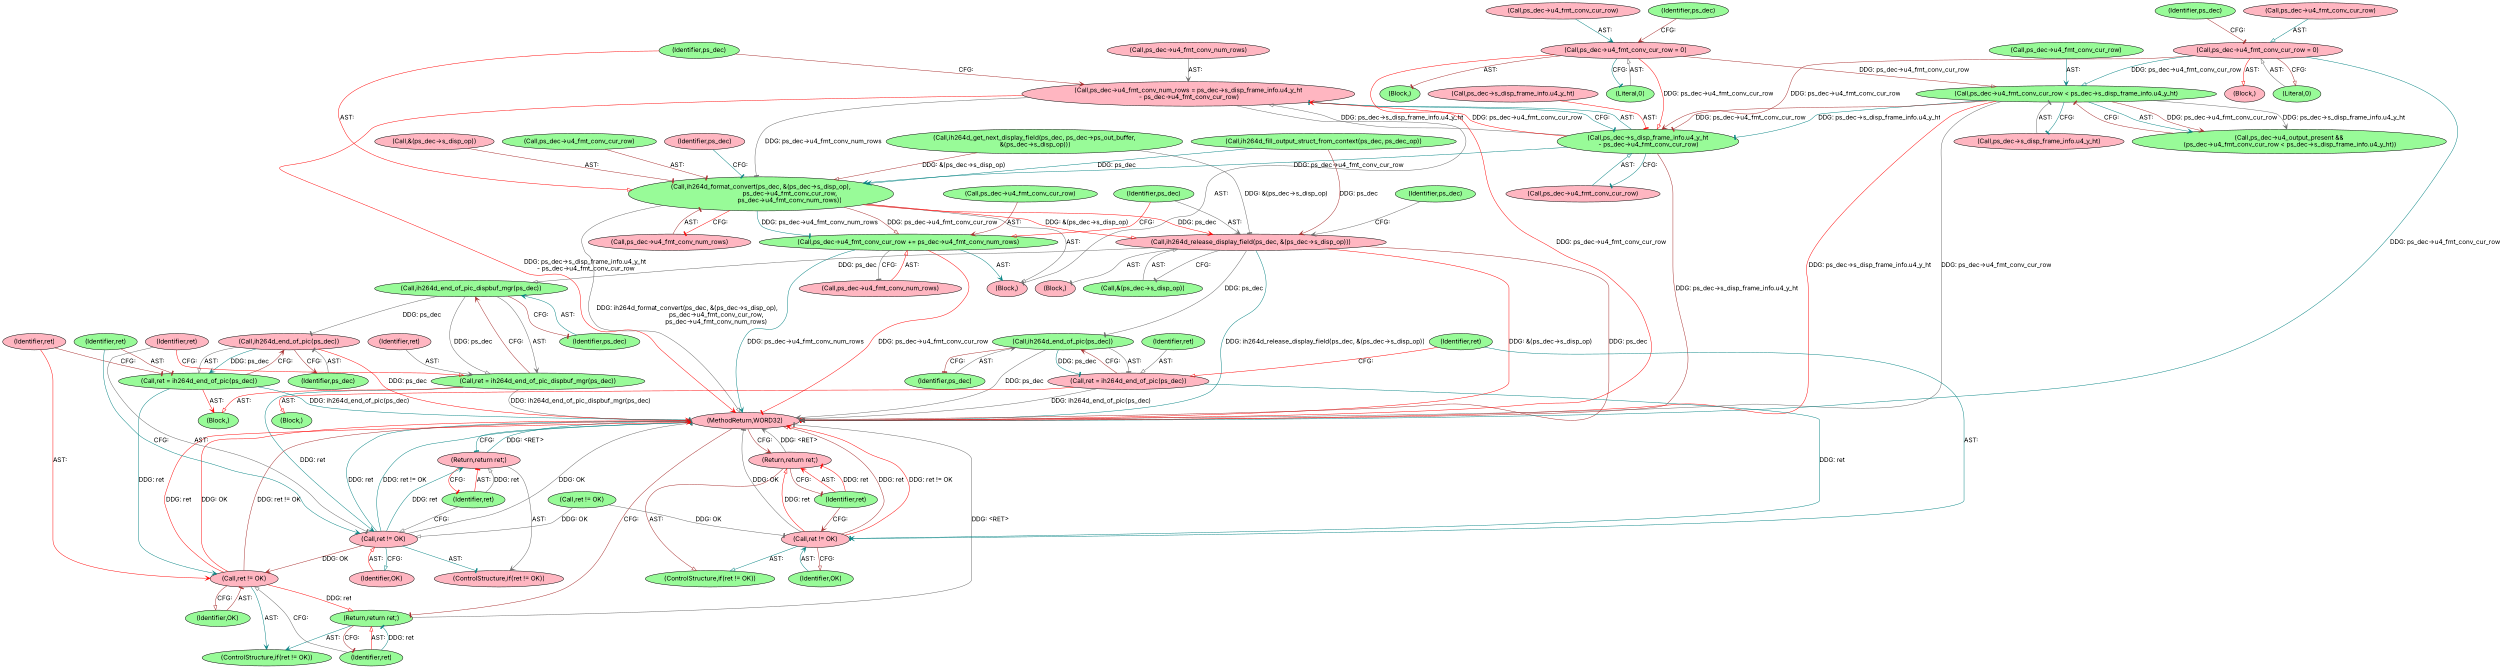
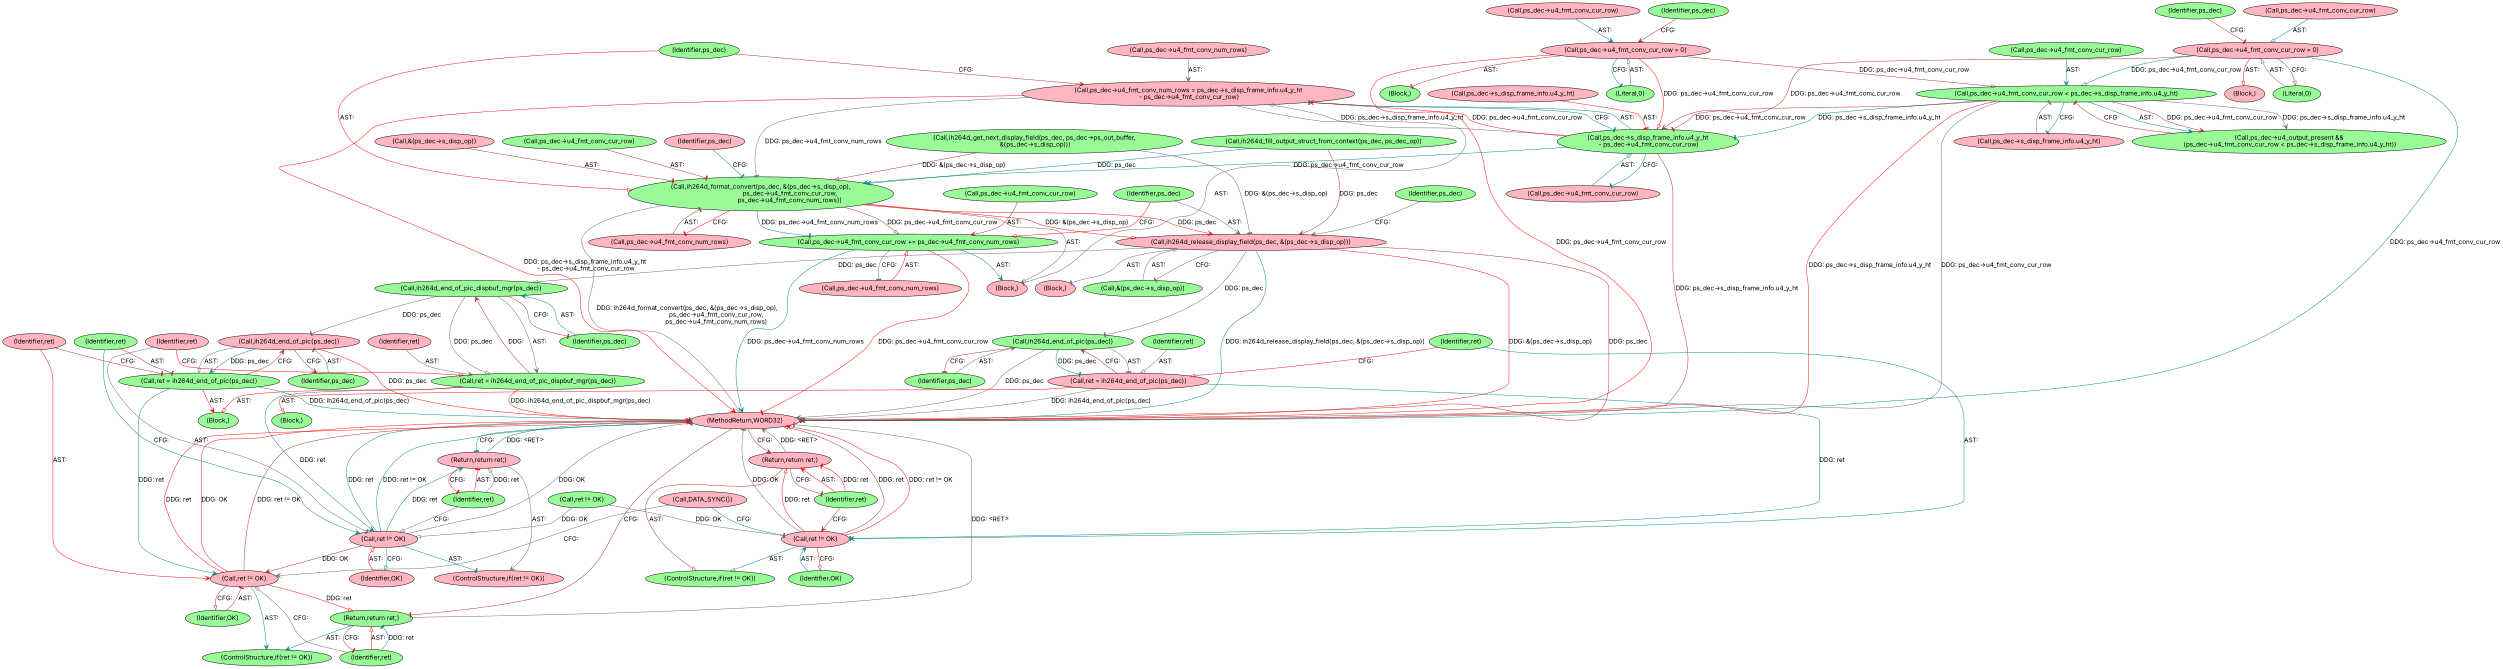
  digraph {
    fontname=Inter
    node [fillcolor=palegreen fontname=Inter style=filled]
    edge [arrowhead=tee color=gray40 fontname=Inter]
    n1 [fillcolor=lightpink label="(Call,ps_dec->u4_fmt_conv_num_rows = ps_dec->s_disp_frame_info.u4_y_ht\n - ps_dec->u4_fmt_conv_cur_row)"]
    n2 [label="(Call,ps_dec->s_disp_frame_info.u4_y_ht\n - ps_dec->u4_fmt_conv_cur_row)"]
    n3 [label="(Call,ih264d_format_convert(ps_dec, &(ps_dec->s_disp_op),\n                                  ps_dec->u4_fmt_conv_cur_row,\n                                  ps_dec->u4_fmt_conv_num_rows))"]
    n4 [fillcolor=lightpink label="(MethodReturn,WORD32)"]
    n5 [fillcolor=lightpink label="(Block,)"]
    n6 [fillcolor=lightpink label="(Call,ps_dec->u4_fmt_conv_cur_row)"]
    n7 [label="(Call,ps_dec->u4_fmt_conv_cur_row += ps_dec->u4_fmt_conv_num_rows)"]
    n8 [fillcolor=lightpink label="(Call,ih264d_release_display_field(ps_dec, &(ps_dec->s_disp_op)))"]
    n9 [fillcolor=lightpink label="(Call,ps_dec->u4_fmt_conv_num_rows)"]
    n10 [fillcolor=lightpink label="(Return,return ret;)"]
    n11 [label="(Return,return ret;)"]
    n12 [fillcolor=lightpink label="(Return,return ret;)"]
    n13 [label="(Call,ps_dec->u4_fmt_conv_cur_row < ps_dec->s_disp_frame_info.u4_y_ht)"]
    n14 [fillcolor=lightpink label="(Call,ps_dec->s_disp_frame_info.u4_y_ht)"]
    n15 [label="(Call,ps_dec->u4_output_present &&\n (ps_dec->u4_fmt_conv_cur_row < ps_dec->s_disp_frame_info.u4_y_ht))"]
    n16 [fillcolor=lightpink label="(Call,ps_dec->u4_fmt_conv_cur_row = 0)"]
    n17 [label="(Literal,0)"]
    n18 [label="(Block,)"]
    n19 [fillcolor=lightpink label="(Call,ps_dec->u4_fmt_conv_cur_row = 0)"]
    n20 [fillcolor=lightpink label="(Block,)"]
    n21 [label="(Literal,0)"]
    n22 [fillcolor=lightpink label="(Call,ps_dec->u4_fmt_conv_num_rows)"]
    n23 [label="(Call,ih264d_end_of_pic_dispbuf_mgr(ps_dec))"]
    n24 [label="(Call,ih264d_end_of_pic(ps_dec))"]
    n25 [label="(Call,&(ps_dec->s_disp_op))"]
    n26 [fillcolor=lightpink label="(Block,)"]
    n27 [label="(Call,ret = ih264d_end_of_pic_dispbuf_mgr(ps_dec))"]
    n28 [fillcolor=lightpink label="(Call,ih264d_end_of_pic(ps_dec))"]
    n29 [label="(Identifier,ps_dec)"]
    n30 [fillcolor=lightpink label="(Call,ret = ih264d_end_of_pic(ps_dec))"]
    n31 [label="(Identifier,ps_dec)"]
    n32 [fillcolor=lightpink label="(Call,ret != OK)"]
    n33 [label="(Block,)"]
    n34 [label="(Call,ret = ih264d_end_of_pic(ps_dec))"]
    n35 [label="(Identifier,ps_dec)"]
    n36 [fillcolor=lightpink label="(Call,ret != OK)"]
    n37 [fillcolor=lightpink label="(Identifier,OK)"]
    n38 [fillcolor=lightpink label="(ControlStructure,if(ret != OK))"]
    n39 [label="(Identifier,ret)"]
    n40 [label="(Identifier,OK)"]
    n41 [label="(ControlStructure,if(ret != OK))"]
    n42 [label="(Identifier,ret)"]
    n43 [fillcolor=lightpink label="(Call,ret != OK)"]
    n44 [label="(Block,)"]
    n45 [label="(ControlStructure,if(ret != OK))"]
    n46 [label="(Identifier,OK)"]
    n47 [label="(Identifier,ret)"]
    n48 [label="(Identifier,ps_dec)"]
    n49 [fillcolor=lightpink label="(Call,ps_dec->u4_fmt_conv_cur_row)"]
    n50 [label="(Call,ps_dec->u4_fmt_conv_cur_row)"]
    n51 [fillcolor=lightpink label="(Identifier,ret)"]
    n52 [fillcolor=lightpink label="(Identifier,ps_dec)"]
+   n53 [fillcolor=lightpink label="(Call,DATA_SYNC())"]
    n54 [fillcolor=lightpink label="(Identifier,ret)"]
    n55 [label="(Call,ps_dec->u4_fmt_conv_cur_row)"]
    n56 [label="(Identifier,ret)"]
    n57 [fillcolor=lightpink label="(Call,ps_dec->u4_fmt_conv_cur_row)"]
    n58 [label="(Identifier,ps_dec)"]
    n59 [label="(Identifier,ps_dec)"]
    n60 [label="(Call,ret != OK)"]
    n61 [label="(Identifier,ret)"]
    n62 [label="(Identifier,ps_dec)"]
    n63 [fillcolor=lightpink label="(Call,ps_dec->s_disp_frame_info.u4_y_ht)"]
    n64 [label="(Call,ih264d_fill_output_struct_from_context(ps_dec, ps_dec_op))"]
    n65 [fillcolor=lightpink label="(Call,&(ps_dec->s_disp_op))"]
    n66 [fillcolor=lightpink label="(Identifier,ret)"]
    n67 [label="(Call,ih264d_get_next_display_field(ps_dec, ps_dec->ps_out_buffer,\n &(ps_dec->s_disp_op)))"]
    n68 [fillcolor=lightpink label="(Call,ps_dec->u4_fmt_conv_num_rows)"]
    n69 [label="(Identifier,ret)"]
    n70 [label="(Identifier,ps_dec)"]
    n71 [label="(Call,ps_dec->u4_fmt_conv_cur_row)"]
    n1 -> n2 [color=teal label="CFG: "]
    n1 -> n3 [label="DDG: ps_dec->u4_fmt_conv_num_rows"]
    n1 -> n4 [arrowhead=vee color=red label="DDG: ps_dec->s_disp_frame_info.u4_y_ht\n - ps_dec->u4_fmt_conv_cur_row"]
    n1 -> n5 [label="AST: "]
    n2 -> n1 [color=teal label="AST: "]
    n2 -> n1 [arrowhead=onormal label="DDG: ps_dec->s_disp_frame_info.u4_y_ht"]
    n2 -> n1 [arrowhead=vee color=red label="DDG: ps_dec->u4_fmt_conv_cur_row"]
    n2 -> n3 [arrowhead=vee color=teal label="DDG: ps_dec->u4_fmt_conv_cur_row"]
    n2 -> n4 [arrowhead=vee color=brown label="DDG: ps_dec->s_disp_frame_info.u4_y_ht"]
    n2 -> n6 [color=teal label="CFG: "]
    n3 -> n4 [arrowhead=onormal label="DDG: ih264d_format_convert(ps_dec, &(ps_dec->s_disp_op),\n                                  ps_dec->u4_fmt_conv_cur_row,\n                                  ps_dec->u4_fmt_conv_num_rows)"]
    n3 -> n5 [arrowhead=onormal label="AST: "]
    n3 -> n7 [color=teal label="DDG: ps_dec->u4_fmt_conv_num_rows"]
    n3 -> n7 [arrowhead=onormal color=brown label="DDG: ps_dec->u4_fmt_conv_cur_row"]
    n3 -> n8 [arrowhead=vee color=red label="DDG: ps_dec"]
    n3 -> n8 [arrowhead=onormal color=red label="DDG: &(ps_dec->s_disp_op)"]
    n3 -> n9 [color=red label="CFG: "]
    n4 -> n10 [color=teal label="CFG: "]
    n4 -> n11 [color=brown label="CFG: "]
    n4 -> n12 [arrowhead=vee color=brown label="CFG: "]
    n6 -> n2 [arrowhead=onormal color=teal label="AST: "]
    n7 -> n4 [arrowhead=vee color=teal label="DDG: ps_dec->u4_fmt_conv_num_rows"]
    n7 -> n4 [color=red label="DDG: ps_dec->u4_fmt_conv_cur_row"]
    n7 -> n5 [arrowhead=vee color=teal label="AST: "]
    n7 -> n22 [label="CFG: "]
    n8 -> n4 [arrowhead=onormal color=teal label="DDG: ih264d_release_display_field(ps_dec, &(ps_dec->s_disp_op))"]
    n8 -> n4 [color=red label="DDG: &(ps_dec->s_disp_op)"]
    n8 -> n4 [arrowhead=onormal color=brown label="DDG: ps_dec"]
    n8 -> n23 [arrowhead=onormal label="DDG: ps_dec"]
    n8 -> n24 [label="DDG: ps_dec"]
    n8 -> n25 [label="CFG: "]
    n8 -> n26 [label="AST: "]
    n9 -> n3 [color=brown label="AST: "]
    n10 -> n4 [color=teal label="DDG: <RET>"]
    n10 -> n38 [arrowhead=vee label="AST: "]
    n10 -> n39 [color=red label="CFG: "]
    n11 -> n4 [label="DDG: <RET>"]
    n11 -> n41 [arrowhead=vee color=teal label="AST: "]
    n11 -> n42 [color=brown label="CFG: "]
    n12 -> n4 [arrowhead=vee label="DDG: <RET>"]
    n12 -> n45 [arrowhead=onormal color=brown label="AST: "]
    n12 -> n47 [color=brown label="CFG: "]
    n13 -> n2 [color=teal label="DDG: ps_dec->s_disp_frame_info.u4_y_ht"]
    n13 -> n2 [color=brown label="DDG: ps_dec->u4_fmt_conv_cur_row"]
    n13 -> n4 [color=red label="DDG: ps_dec->s_disp_frame_info.u4_y_ht"]
    n13 -> n4 [arrowhead=vee label="DDG: ps_dec->u4_fmt_conv_cur_row"]
    n13 -> n14 [color=teal label="CFG: "]
    n13 -> n15 [arrowhead=vee color=teal label="AST: "]
    n13 -> n15 [arrowhead=vee color=brown label="DDG: ps_dec->u4_fmt_conv_cur_row"]
    n13 -> n15 [arrowhead=vee label="DDG: ps_dec->s_disp_frame_info.u4_y_ht"]
    n14 -> n13 [label="AST: "]
    n15 -> n13 [color=brown label="CFG: "]
    n16 -> n2 [arrowhead=onormal color=red label="DDG: ps_dec->u4_fmt_conv_cur_row"]
    n16 -> n4 [arrowhead=onormal color=red label="DDG: ps_dec->u4_fmt_conv_cur_row"]
    n16 -> n13 [arrowhead=onormal color=brown label="DDG: ps_dec->u4_fmt_conv_cur_row"]
    n16 -> n17 [color=teal label="CFG: "]
    n16 -> n18 [color=brown label="AST: "]
    n17 -> n16 [arrowhead=onormal label="AST: "]
    n19 -> n2 [arrowhead=vee color=brown label="DDG: ps_dec->u4_fmt_conv_cur_row"]
    n19 -> n4 [arrowhead=onormal color=teal label="DDG: ps_dec->u4_fmt_conv_cur_row"]
    n19 -> n13 [arrowhead=onormal color=teal label="DDG: ps_dec->u4_fmt_conv_cur_row"]
    n19 -> n20 [arrowhead=onormal color=red label="AST: "]
    n19 -> n21 [arrowhead=onormal color=brown label="CFG: "]
    n21 -> n19 [arrowhead=onormal label="AST: "]
    n22 -> n7 [arrowhead=onormal color=red label="AST: "]
    n23 -> n27 [arrowhead=vee label="AST: "]
    n23 -> n27 [arrowhead=onormal label="DDG: ps_dec"]
    n23 -> n28 [label="DDG: ps_dec"]
    n23 -> n29 [color=brown label="CFG: "]
    n24 -> n4 [arrowhead=vee label="DDG: ps_dec"]
    n24 -> n30 [label="AST: "]
    n24 -> n30 [color=teal label="DDG: ps_dec"]
    n24 -> n31 [color=brown label="CFG: "]
    n25 -> n8 [arrowhead=onormal label="AST: "]
-   n27 -> n4 [label="DDG: ih264d_end_of_pic_dispbuf_mgr(ps_dec)"]
-   n27 -> n23 [arrowhead=vee color=brown label="CFG: "]
+   n27 -> n4 [color=red label="DDG: ih264d_end_of_pic_dispbuf_mgr(ps_dec)"]
+   n27 -> n23 [arrowhead=vee color=brown label="DDG: "]
    n27 -> n32 [arrowhead=vee color=teal label="DDG: ret"]
    n27 -> n33 [arrowhead=onormal color=red label="AST: "]
    n28 -> n4 [arrowhead=vee color=red label="DDG: ps_dec"]
    n28 -> n34 [arrowhead=onormal label="AST: "]
    n28 -> n34 [arrowhead=vee color=teal label="DDG: ps_dec"]
    n28 -> n35 [arrowhead=vee color=brown label="CFG: "]
    n29 -> n23 [arrowhead=vee color=teal label="AST: "]
    n30 -> n4 [arrowhead=onormal label="DDG: ih264d_end_of_pic(ps_dec)"]
    n30 -> n24 [arrowhead=vee color=brown label="CFG: "]
    n30 -> n43 [color=teal label="DDG: ret"]
    n30 -> n44 [arrowhead=onormal color=red label="AST: "]
    n31 -> n24 [arrowhead=vee label="AST: "]
    n32 -> n4 [label="DDG: OK"]
    n32 -> n4 [color=teal label="DDG: ret"]
    n32 -> n4 [color=teal label="DDG: ret != OK"]
    n32 -> n10 [arrowhead=vee color=teal label="DDG: ret"]
    n32 -> n36 [arrowhead=vee color=brown label="DDG: OK"]
    n32 -> n37 [arrowhead=onormal color=teal label="CFG: "]
    n32 -> n38 [color=teal label="AST: "]
    n34 -> n4 [color=teal label="DDG: ih264d_end_of_pic(ps_dec)"]
    n34 -> n28 [arrowhead=vee color=brown label="CFG: "]
    n34 -> n33 [arrowhead=vee color=red label="AST: "]
    n34 -> n36 [arrowhead=vee color=teal label="DDG: ret"]
    n35 -> n28 [label="AST: "]
    n36 -> n4 [arrowhead=onormal color=red label="DDG: OK"]
    n36 -> n4 [color=brown label="DDG: ret != OK"]
    n36 -> n4 [arrowhead=vee color=red label="DDG: ret"]
    n36 -> n11 [arrowhead=onormal color=red label="DDG: ret"]
    n36 -> n40 [arrowhead=onormal color=brown label="CFG: "]
    n36 -> n41 [arrowhead=vee color=teal label="AST: "]
    n37 -> n32 [arrowhead=onormal color=red label="AST: "]
    n39 -> n10 [color=red label="AST: "]
    n39 -> n10 [arrowhead=onormal label="DDG: ret"]
    n39 -> n32 [arrowhead=onormal label="CFG: "]
    n40 -> n36 [color=brown label="AST: "]
    n42 -> n11 [arrowhead=onormal color=red label="AST: "]
    n42 -> n11 [color=teal label="DDG: ret"]
    n42 -> n36 [arrowhead=onormal label="CFG: "]
    n43 -> n4 [arrowhead=onormal color=brown label="DDG: ret"]
    n43 -> n4 [label="DDG: OK"]
    n43 -> n4 [arrowhead=vee color=red label="DDG: ret != OK"]
    n43 -> n12 [arrowhead=onormal color=red label="DDG: ret"]
    n43 -> n45 [arrowhead=onormal color=teal label="AST: "]
    n43 -> n46 [arrowhead=onormal color=brown label="CFG: "]
    n46 -> n43 [arrowhead=vee color=teal label="AST: "]
    n47 -> n12 [arrowhead=vee color=red label="AST: "]
    n47 -> n12 [color=red label="DDG: ret"]
    n47 -> n43 [arrowhead=vee color=brown label="CFG: "]
    n48 -> n19 [color=brown label="CFG: "]
    n49 -> n16 [arrowhead=vee color=teal label="AST: "]
    n50 -> n3 [color=brown label="AST: "]
    n51 -> n34 [color=brown label="CFG: "]
    n51 -> n36 [arrowhead=vee color=red label="AST: "]
    n52 -> n3 [color=teal label="CFG: "]
+   n53 -> n36 [arrowhead=vee label="CFG: "]
+   n53 -> n43 [color=teal label="CFG: "]
    n54 -> n27 [arrowhead=vee label="AST: "]
    n55 -> n13 [arrowhead=vee color=teal label="AST: "]
    n56 -> n30 [arrowhead=onormal label="AST: "]
    n57 -> n19 [arrowhead=onormal color=teal label="AST: "]
    n58 -> n1 [arrowhead=vee color=brown label="CFG: "]
    n58 -> n3 [arrowhead=onormal color=red label="AST: "]
    n59 -> n7 [arrowhead=onormal color=red label="CFG: "]
    n59 -> n8 [arrowhead=vee label="AST: "]
    n60 -> n32 [arrowhead=onormal label="DDG: OK"]
    n60 -> n43 [label="DDG: OK"]
    n61 -> n32 [arrowhead=vee color=teal label="CFG: "]
    n61 -> n34 [color=brown label="AST: "]
    n62 -> n8 [arrowhead=vee label="CFG: "]
    n63 -> n2 [color=red label="AST: "]
    n64 -> n3 [arrowhead=vee color=teal label="DDG: ps_dec"]
    n64 -> n8 [arrowhead=vee color=brown label="DDG: ps_dec"]
    n65 -> n3 [color=brown label="AST: "]
    n66 -> n27 [arrowhead=onormal color=red label="CFG: "]
    n66 -> n32 [label="AST: "]
    n67 -> n3 [arrowhead=onormal color=brown label="DDG: &(ps_dec->s_disp_op)"]
    n67 -> n8 [label="DDG: &(ps_dec->s_disp_op)"]
    n68 -> n1 [arrowhead=vee label="AST: "]
    n69 -> n30 [arrowhead=onormal color=red label="CFG: "]
    n69 -> n43 [arrowhead=vee color=teal label="AST: "]
    n70 -> n16 [arrowhead=vee color=brown label="CFG: "]
    n71 -> n7 [arrowhead=vee color=brown label="AST: "]
  }
